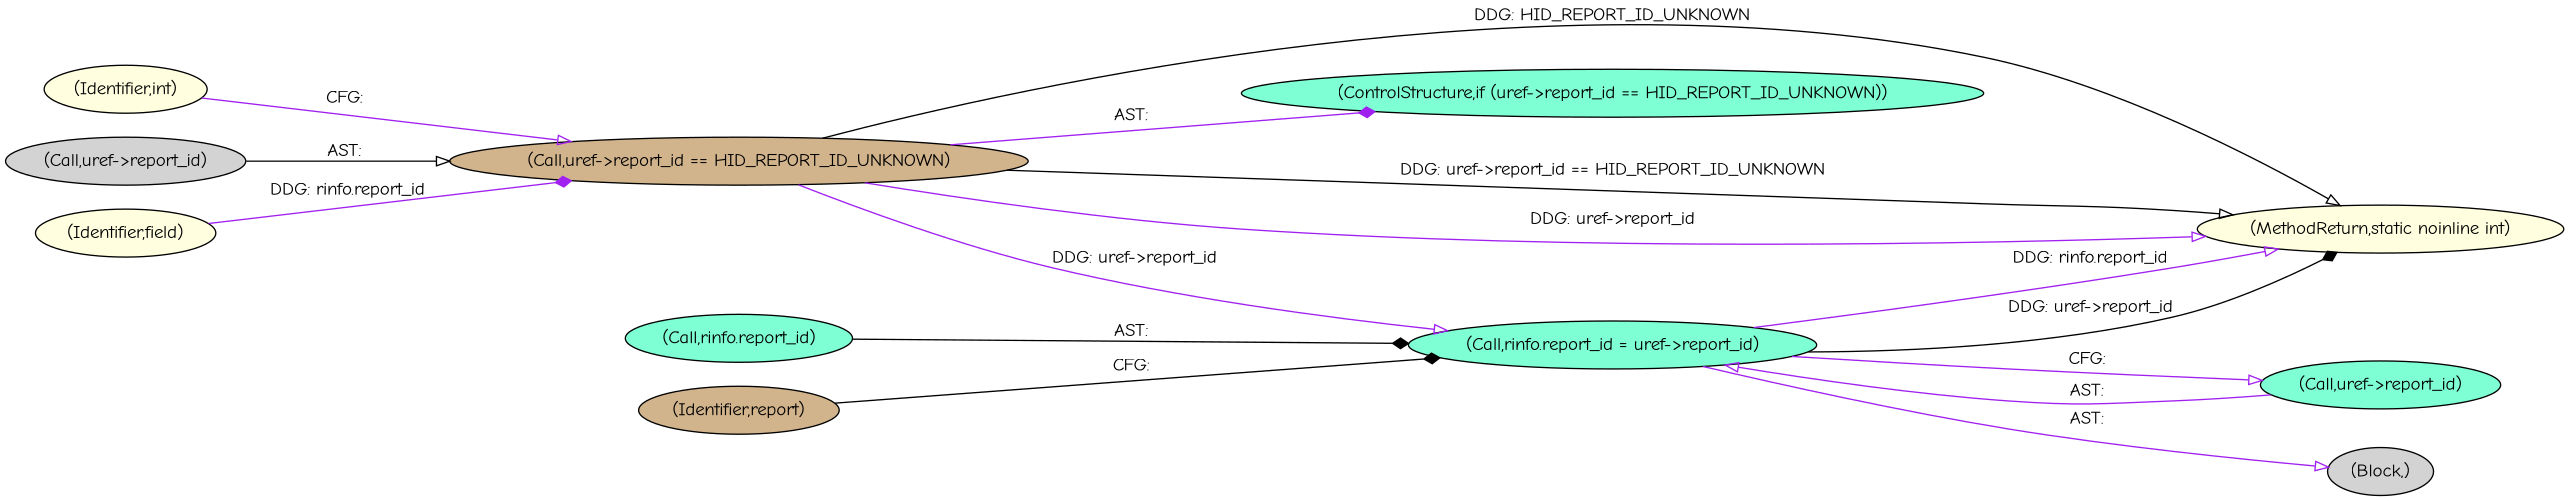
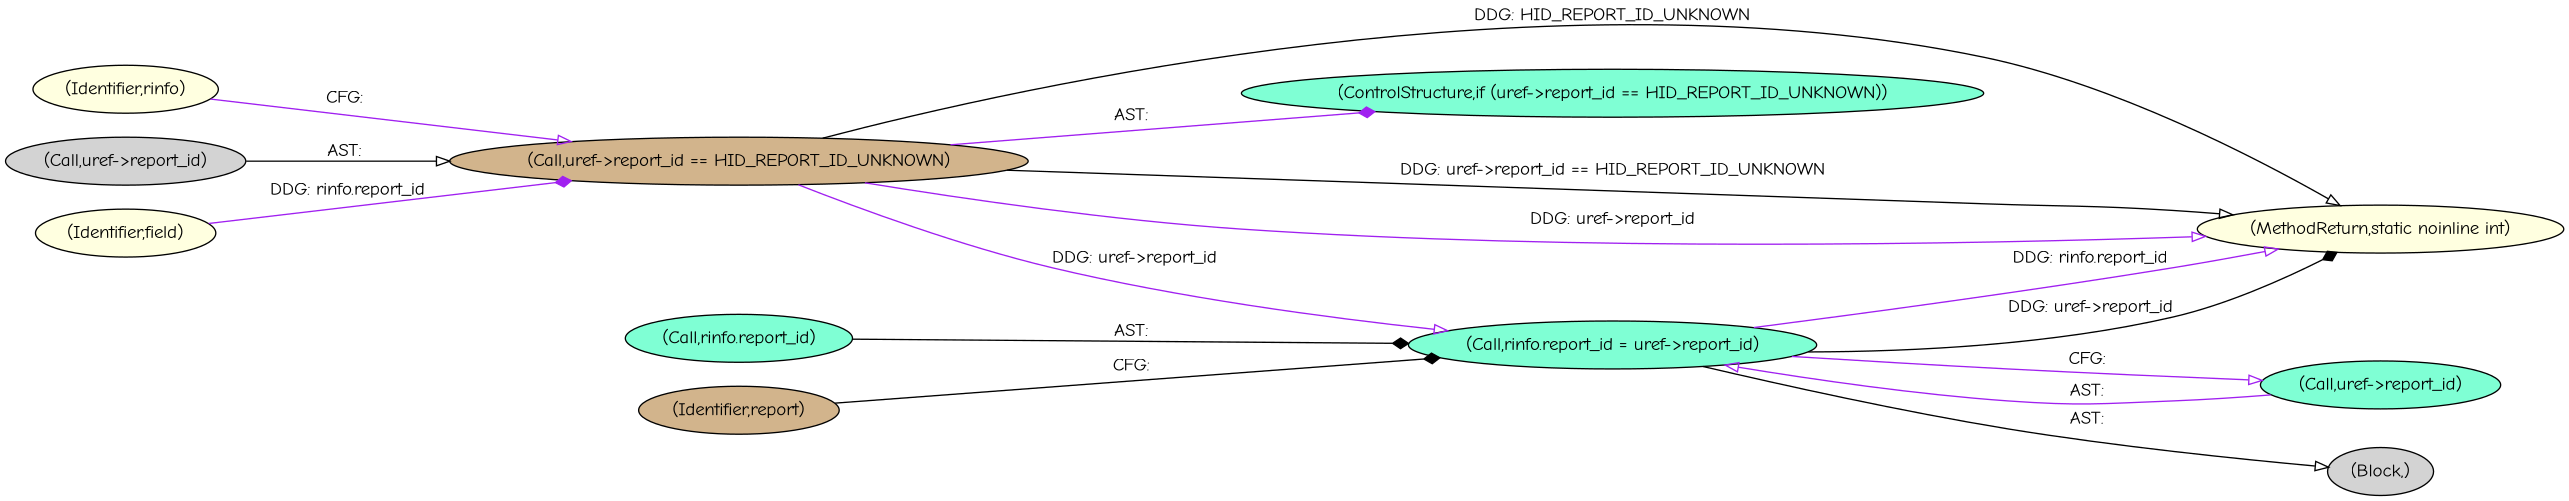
  digraph {
    fontname="Comic Neue"
    rankdir=LR
    node [fillcolor=aquamarine fontname="Comic Neue" style=filled]
    edge [arrowhead=onormal color=purple fontname="Comic Neue"]
    n1 [label="(Call,rinfo.report_id = uref->report_id)"]
    n2 [label="(Call,uref->report_id)"]
    n3 [fillcolor=lightyellow label="(MethodReturn,static noinline int)"]
    n4 [fillcolor=lightgrey label="(Block,)"]
    n5 [fillcolor=tan label="(Call,uref->report_id == HID_REPORT_ID_UNKNOWN)"]
    n6 [label="(ControlStructure,if (uref->report_id == HID_REPORT_ID_UNKNOWN))"]
    n7 [label="(Call,rinfo.report_id)"]
-   n8 [fillcolor=lightyellow label="(Identifier,int)"]
+   n8 [fillcolor=lightyellow label="(Identifier,rinfo)"]
    n9 [fillcolor=lightgrey label="(Call,uref->report_id)"]
    n10 [fillcolor=tan label="(Identifier,report)"]
    n11 [fillcolor=lightyellow label="(Identifier,field)"]
    n1 -> n2 [label="CFG: "]
    n1 -> n3 [label="DDG: rinfo.report_id"]
    n1 -> n3 [arrowhead=diamond color=black label="DDG: uref->report_id"]
-   n1 -> n4 [label="AST: "]
+   n1 -> n4 [color=black label="AST: "]
    n2 -> n1 [label="AST: "]
    n5 -> n1 [label="DDG: uref->report_id"]
    n5 -> n3 [color=black label="DDG: uref->report_id == HID_REPORT_ID_UNKNOWN"]
    n5 -> n3 [label="DDG: uref->report_id"]
    n5 -> n3 [color=black label="DDG: HID_REPORT_ID_UNKNOWN"]
    n5 -> n6 [arrowhead=diamond label="AST: "]
    n7 -> n1 [arrowhead=diamond color=black label="AST: "]
    n8 -> n5 [label="CFG: "]
    n9 -> n5 [color=black label="AST: "]
    n10 -> n1 [arrowhead=diamond color=black label="CFG: "]
    n11 -> n5 [arrowhead=diamond label="DDG: rinfo.report_id"]
  }
